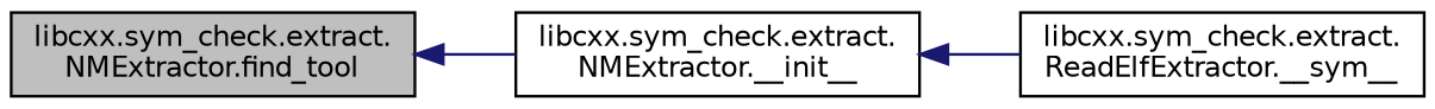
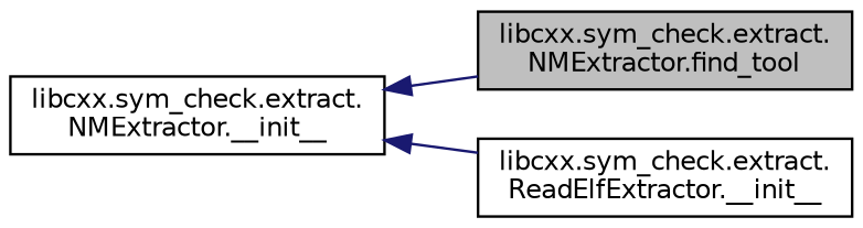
  digraph {
    rankdir=LR
    node [color=black fillcolor=white fontname=Helvetica fontsize=10 shape=record style=filled]
    edge [color=midnightblue dir=back fontname=Helvetica fontsize=10 labelfontname=Helvetica labelfontsize=10 style=solid]
    n1 [fillcolor=grey75 fontcolor=black height=0.2 label="libcxx.sym_check.extract.\lNMExtractor.find_tool" width=0.4]
    n2 [height=0.2 label="libcxx.sym_check.extract.\lNMExtractor.__init__" width=0.4]
-   n3 [height=0.2 label="libcxx.sym_check.extract.\lReadElfExtractor.__sym__" width=0.4]
-   n1 -> n2
+   n3 [height=0.2 label="libcxx.sym_check.extract.\lReadElfExtractor.__init__" width=0.4]
+   n2 -> n1
    n2 -> n3
  }
